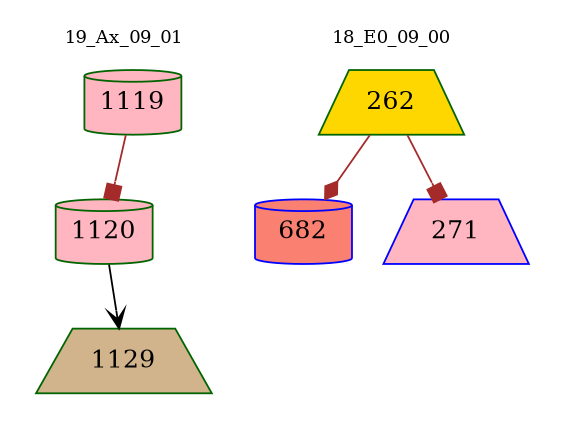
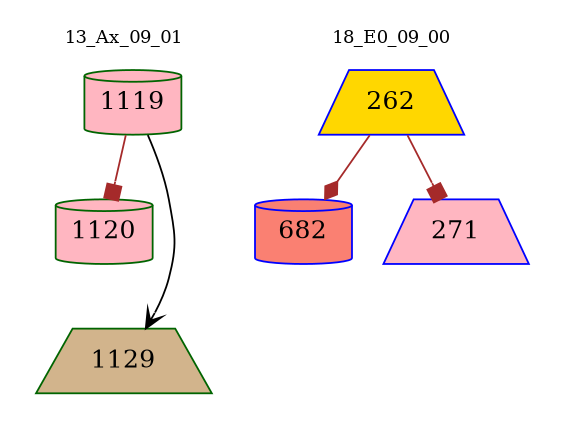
  digraph {
    node [color=darkgreen fillcolor=lightpink shape=cylinder style=filled]
    edge [arrowhead=box color=brown]
    n1 [label=1119]
    n2 [label=1120]
    n3 [fillcolor=tan label=1129 shape=trapezium]
-   n4 [fillcolor=gold label=262 shape=trapezium]
+   n4 [color=blue fillcolor=gold label=262 shape=trapezium]
    n5 [color=blue fillcolor=salmon label=682]
    n6 [color=blue label=271 shape=trapezium]
    subgraph cluster_1 {
      color=white
      fontsize=10
-     label="19_Ax_09_01"
+     label="13_Ax_09_01"
      n1
      n2
      n3
    }
    subgraph cluster_2 {
      color=white
      fontsize=10
      label="18_E0_09_00"
      n4
      n5
      n6
    }
    n1 -> n2
-   n2 -> n3 [arrowhead=vee color=black]
+   n1 -> n3 [arrowhead=vee color=black]
    n4 -> n5 [arrowhead=diamond]
    n4 -> n6
  }
